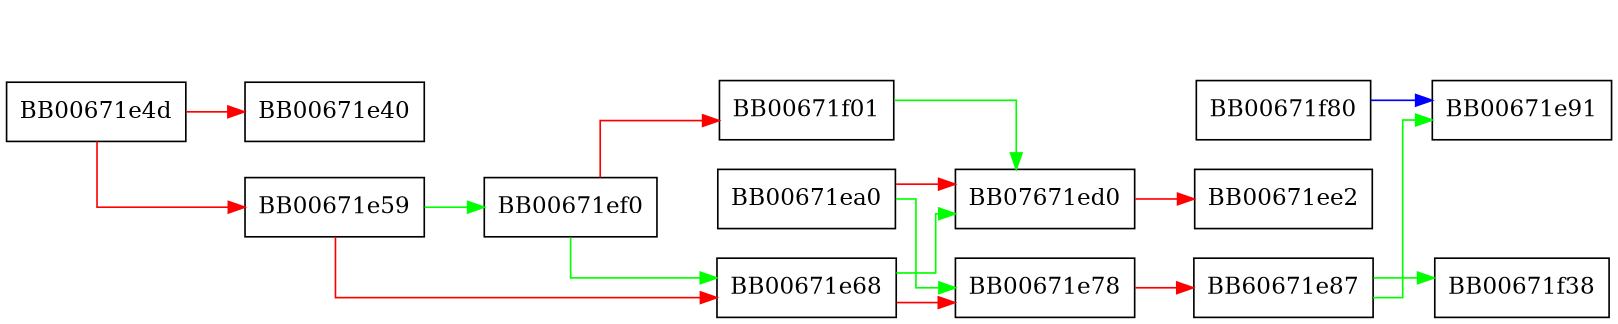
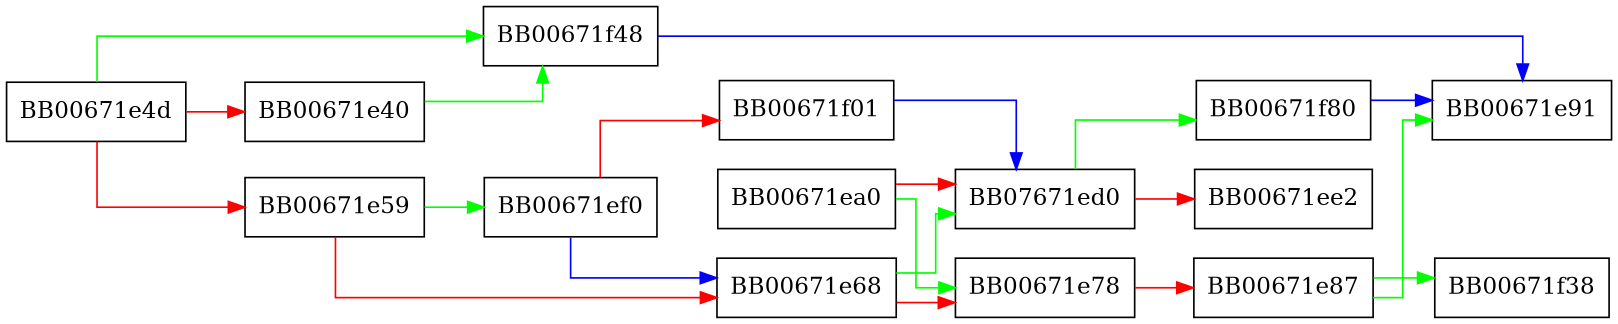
  digraph {
    rankdir=LR
    splines=ortho
    node [shape=box]
    edge [color=green]
    BB00671e40
+   BB00671f48
    BB00671e91
    BB00671e4d
    BB00671e59
    BB00671ef0
    BB00671e68
    BB00671f01
    n9 [label=BB07671ed0]
    BB00671e78
    BB00671f80
    BB00671ee2
-   BB00671e87 [label=BB60671e87]
+   BB00671e87
    BB00671ea0
    BB00671f38
+   BB00671e40 -> BB00671f48
+   BB00671f48 -> BB00671e91 [color=blue]
    BB00671e4d -> BB00671e40 [color=red]
+   BB00671e4d -> BB00671f48
    BB00671e4d -> BB00671e59 [color=red]
    BB00671e59 -> BB00671ef0
    BB00671e59 -> BB00671e68 [color=red]
-   BB00671ef0 -> BB00671e68
+   BB00671ef0 -> BB00671e68 [color=blue]
    BB00671ef0 -> BB00671f01 [color=red]
    BB00671e68 -> n9
    BB00671e68 -> BB00671e78 [color=red]
-   BB00671f01 -> n9
+   BB00671f01 -> n9 [color=blue]
+   n9 -> BB00671f80
    n9 -> BB00671ee2 [color=red]
    BB00671e78 -> BB00671e87 [color=red]
    BB00671f80 -> BB00671e91 [color=blue]
    BB00671e87 -> BB00671e91
    BB00671e87 -> BB00671f38
    BB00671ea0 -> n9 [color=red]
    BB00671ea0 -> BB00671e78
  }
